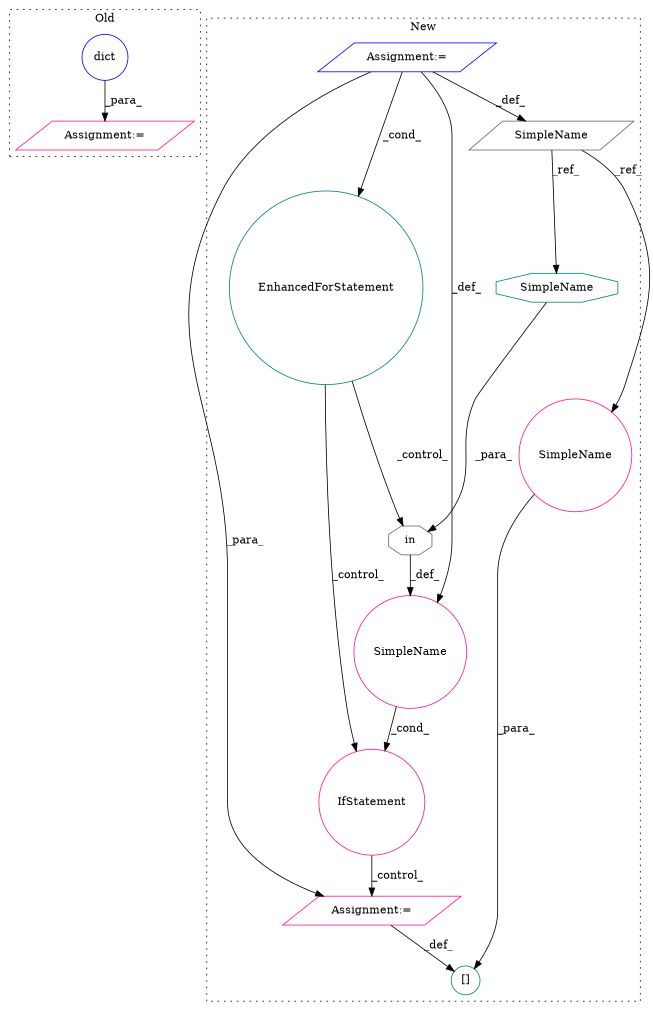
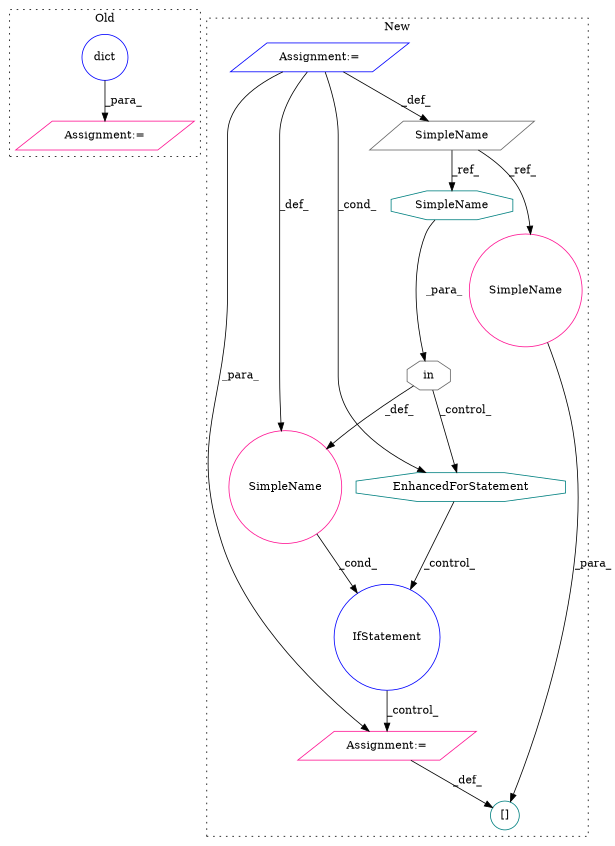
  digraph {
    node [a=42 color=deeppink l=2 s=2106 shape=circle]
    n1 [a=32 color=blue l="5,1" label=dict s="1952,1977"]
    n2 [a=7 l=1 label="Assignment:=" s=1951 shape=parallelogram]
    n3 [a=105 color=gray40 l=19 label=in shape=octagon]
-   n4 [a=25 l="10,2" label=IfStatement s="2096,2125"]
+   n4 [a=25 color=blue l="10,2" label=IfStatement s="2096,2125"]
    n5 [a=7 l=1 label="Assignment:=" s=2220 shape=parallelogram]
    n6 [label=SimpleName l="" s=""]
    n7 [a=2 color=teal l="14,1" label="[]" s="2203,2219"]
-   n8 [a=70 color=teal l="67,2" label=EnhancedForStatement s="1995,2086"]
+   n8 [a=70 color=teal l="67,2" label=EnhancedForStatement s="1995,2086" shape=octagon]
    n9 [a=7 color=blue l=6 label="Assignment:=" s=1587 shape=parallelogram]
    n10 [color=gray40 label=SimpleName s=2055 shape=parallelogram]
    n11 [label=SimpleName s=2217]
    n12 [color=teal label=SimpleName shape=octagon]
    subgraph cluster_1 {
      label=Old
      style=dotted
      n1
      n2
    }
    subgraph cluster_2 {
      label=New
      style=dotted
      n3
      n4
      n5
      n6
      n7
      n8
      n9
      n10
      n11
      n12
    }
    n1 -> n2 [label=_para_]
    n3 -> n6 [label=_def_]
    n4 -> n5 [label=_control_]
    n5 -> n7 [label=_def_]
    n6 -> n4 [label=_cond_]
-   n8 -> n3 [label=_control_]
+   n3 -> n8 [label=_control_]
    n8 -> n4 [label=_control_]
    n9 -> n5 [label=_para_]
    n9 -> n6 [label=_def_]
    n9 -> n8 [label=_cond_]
    n9 -> n10 [label=_def_]
    n10 -> n11 [label=_ref_]
    n10 -> n12 [label=_ref_]
    n11 -> n7 [label=_para_]
    n12 -> n3 [label=_para_]
  }
